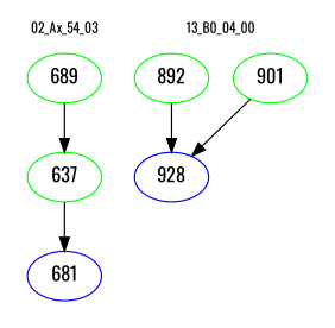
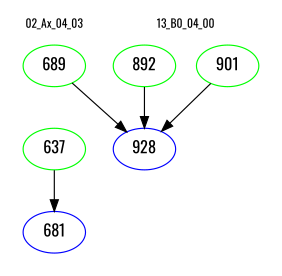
  digraph {
    fontname=Oswald
    node [color=green fontname=Oswald]
    edge [color=black fontname=Oswald]
    n1 [label=689]
    n2 [label=637]
    n3 [color=blue label=681]
    n4 [label=901]
    n5 [label=892]
    n6 [color=blue label=928]
    subgraph cluster_1 {
      color=white
      fontsize=10
-     label="02_Ax_54_03"
+     label="02_Ax_04_03"
      n1
      n2
      n3
    }
    subgraph cluster_2 {
      color=white
      fontsize=10
      label="13_B0_04_00"
      n4
      n5
      n6
    }
-   n1 -> n2
+   n1 -> n6
    n2 -> n3
    n4 -> n6
    n5 -> n6
  }
